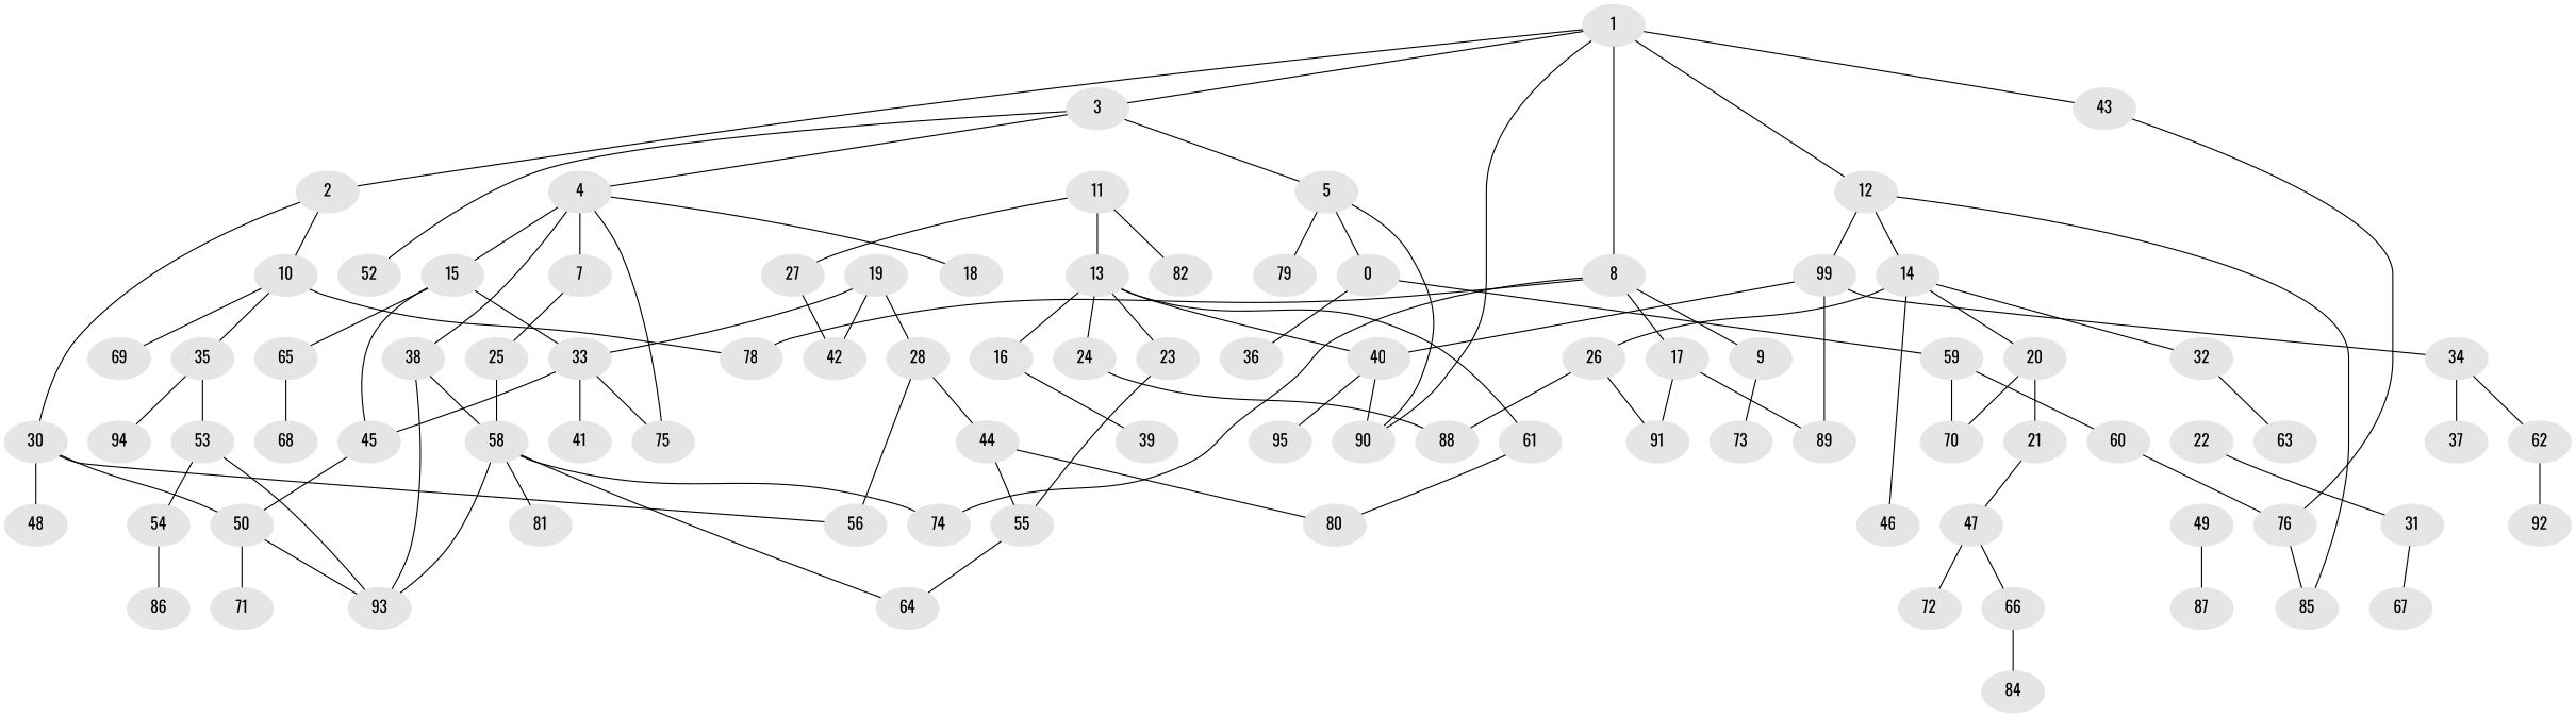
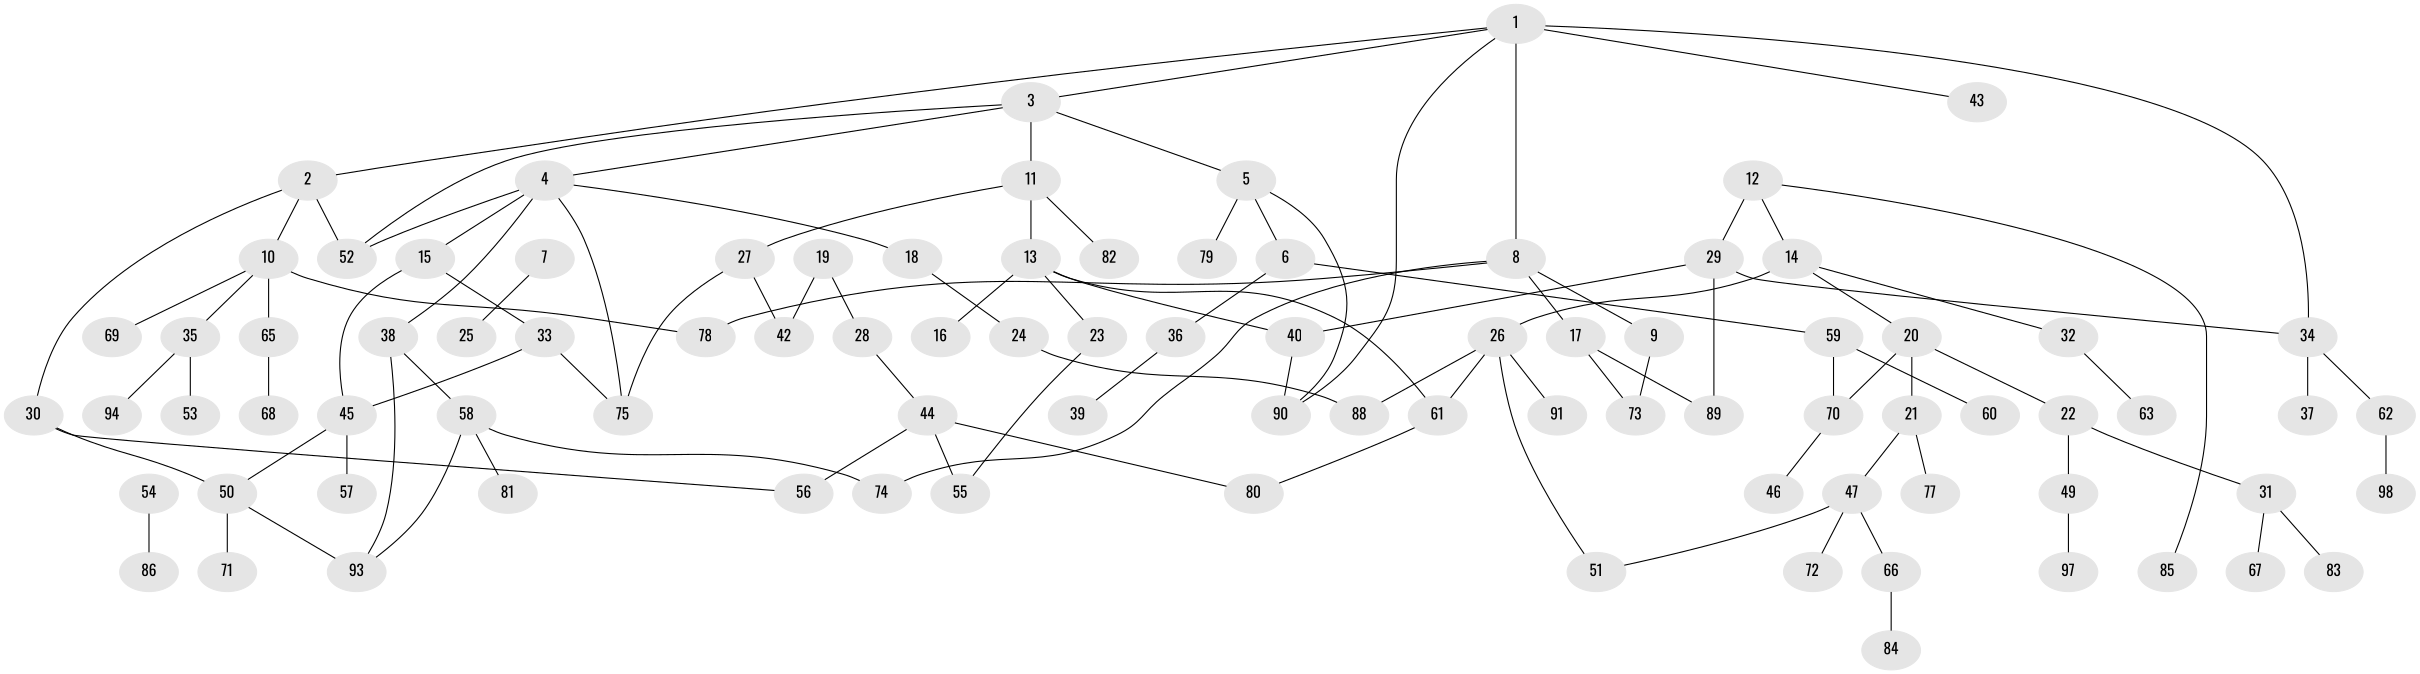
  graph {
    fontname=Oswald
    node [color=gray90 fontname=Oswald style=filled]
    edge [fontname=Oswald]
    1
    2
    3
    8
    12
    43
    90
    10
    30
    52
    4
    5
    11
    9
    17
    74
    78
    14
-   29 [label=99]
+   29
    85
-   76
    35
    65
    69
-   48
    50
    56
    7
    15
    18
    38
    75
-   6 [label=0]
+   6
    79
    13
    27
    82
    25
    33
    45
    24
    58
    93
    36
    59
    39
    70
    60
    73
    89
    91
    53
    94
    68
    16
    23
    40
    61
    42
    20
    26
    32
    46
    34
    55
-   95
    80
    19
    28
    21
    22
    88
+   51
    63
-   41
+   57
    44
    47
+   77
    31
    49
    66
    72
    67
-   87
-   64
+   83
+   87 [label=97]
    81
    37
    62
    71
-   92
+   92 [label=98]
    54
    84
    86
    1 -- 2
    1 -- 3
    1 -- 8
-   1 -- 12
+   1 -- 34
    1 -- 43
    1 -- 90
    2 -- 10
    2 -- 30
+   2 -- 52
    3 -- 52
    3 -- 4
    3 -- 5
+   3 -- 11
    8 -- 9
    8 -- 17
    8 -- 74
    8 -- 78
    12 -- 14
    12 -- 29
    12 -- 85
-   43 -- 76
    10 -- 78
    10 -- 35
-   15 -- 65
+   10 -- 65
    10 -- 69
-   30 -- 48
    30 -- 50
    30 -- 56
-   4 -- 7
+   4 -- 52
    4 -- 15
    4 -- 18
    4 -- 38
    4 -- 75
    5 -- 90
    5 -- 6
    5 -- 79
    11 -- 13
    11 -- 27
    11 -- 82
    9 -- 73
    17 -- 89
-   17 -- 91
+   17 -- 73
    14 -- 20
    14 -- 26
    14 -- 32
-   14 -- 46
+   70 -- 46
    29 -- 89
    29 -- 40
    29 -- 34
-   76 -- 85
    35 -- 53
    35 -- 94
    65 -- 68
    50 -- 93
    50 -- 71
    7 -- 25
    15 -- 33
    15 -- 45
-   13 -- 24
+   18 -- 24
    38 -- 58
    38 -- 93
    6 -- 36
    6 -- 59
    13 -- 16
    13 -- 23
    13 -- 40
    13 -- 61
+   27 -- 75
    27 -- 42
-   25 -- 58
    33 -- 75
    33 -- 45
-   33 -- 41
    45 -- 50
+   45 -- 57
    24 -- 88
    58 -- 74
    58 -- 93
-   58 -- 64
    58 -- 81
-   16 -- 39
+   36 -- 39
    59 -- 70
    59 -- 60
-   60 -- 76
-   53 -- 93
-   53 -- 54
    23 -- 55
    40 -- 90
-   40 -- 95
    61 -- 80
    20 -- 70
    20 -- 21
+   20 -- 22
    26 -- 91
+   26 -- 61
    26 -- 88
+   26 -- 51
    32 -- 63
    34 -- 37
    34 -- 62
-   55 -- 64
-   19 -- 33
    19 -- 42
    19 -- 28
    28 -- 44
    21 -- 47
+   21 -- 77
    22 -- 31
-   28 -- 56
+   22 -- 49
+   44 -- 56
    44 -- 55
    44 -- 80
+   47 -- 51
    47 -- 66
    47 -- 72
    31 -- 67
+   31 -- 83
    49 -- 87
    66 -- 84
    62 -- 92
    54 -- 86
  }
